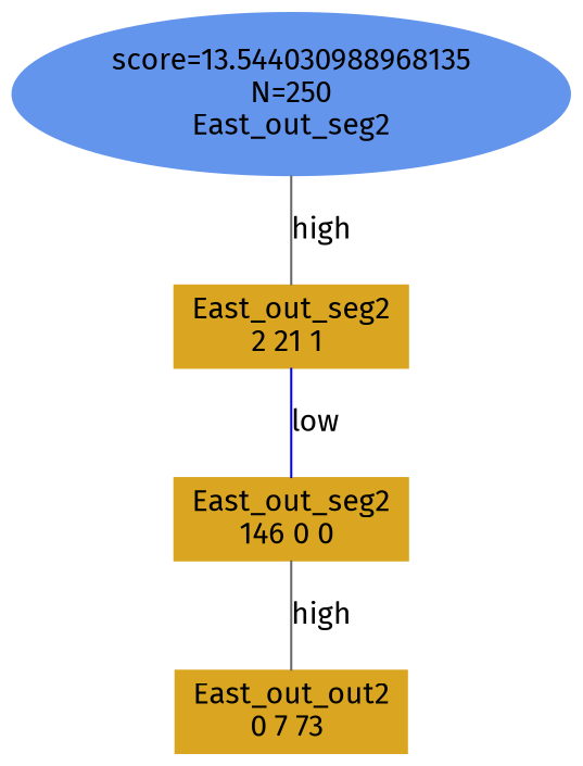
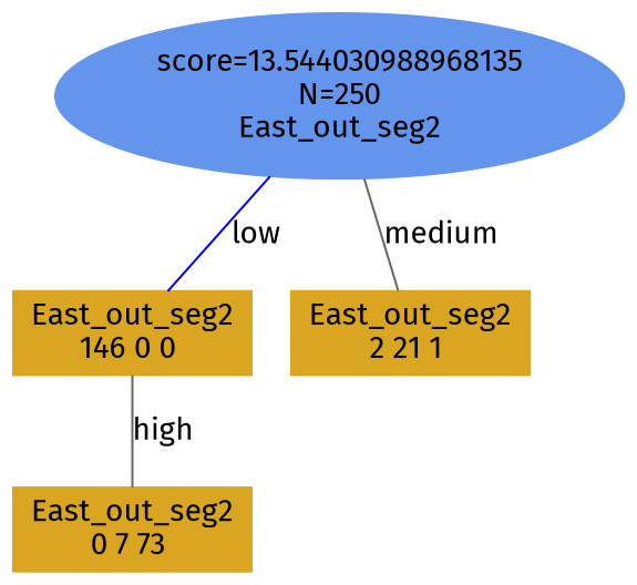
  digraph {
    fontname="Fira Sans"
    node [color=goldenrod fontname="Fira Sans" shape=box style=filled]
    edge [color=gray40 dir=none fontname="Fira Sans"]
    n1 [color=cornflowerblue label="score=13.544030988968135\nN=250\nEast_out_seg2" shape=ellipse]
    n2 [label="East_out_seg2\n146 0 0 "]
    n3 [label="East_out_seg2\n2 21 1 "]
-   n4 [label="East_out_out2\n0 7 73 "]
+   n4 [label="East_out_seg2\n0 7 73 "]
    subgraph sub_1 {
      rank=same
      n1
    }
    subgraph sub_2 {
      rank=same
      n2
    }
    subgraph sub_3 {
      rank=same
      n3
    }
    subgraph sub_4 {
      rank=same
      n4
    }
-   n3 -> n2 [color=blue label=low]
-   n1 -> n3 [label=high]
+   n1 -> n2 [color=blue label=low]
+   n1 -> n3 [label=medium]
    n2 -> n4 [label=high]
  }
